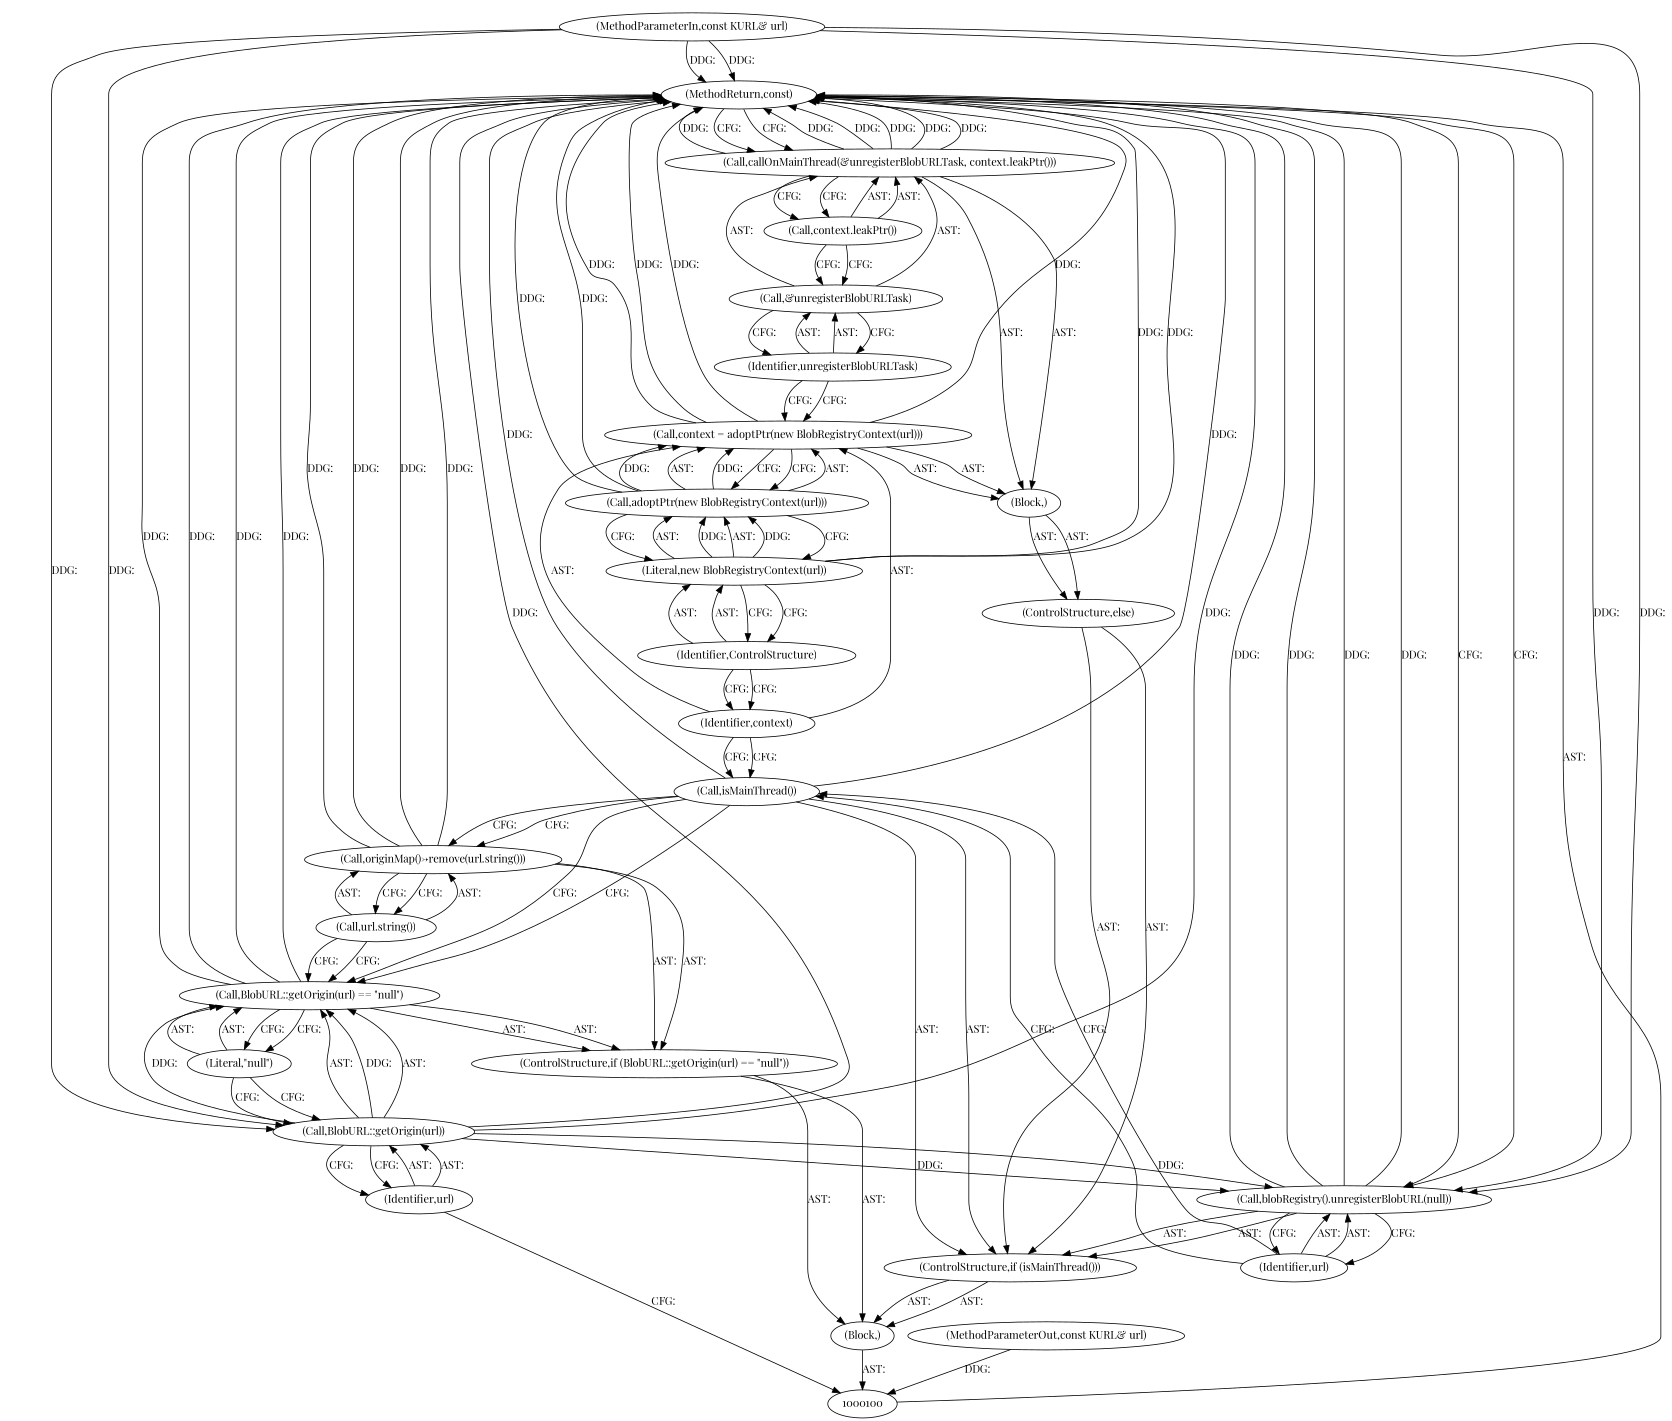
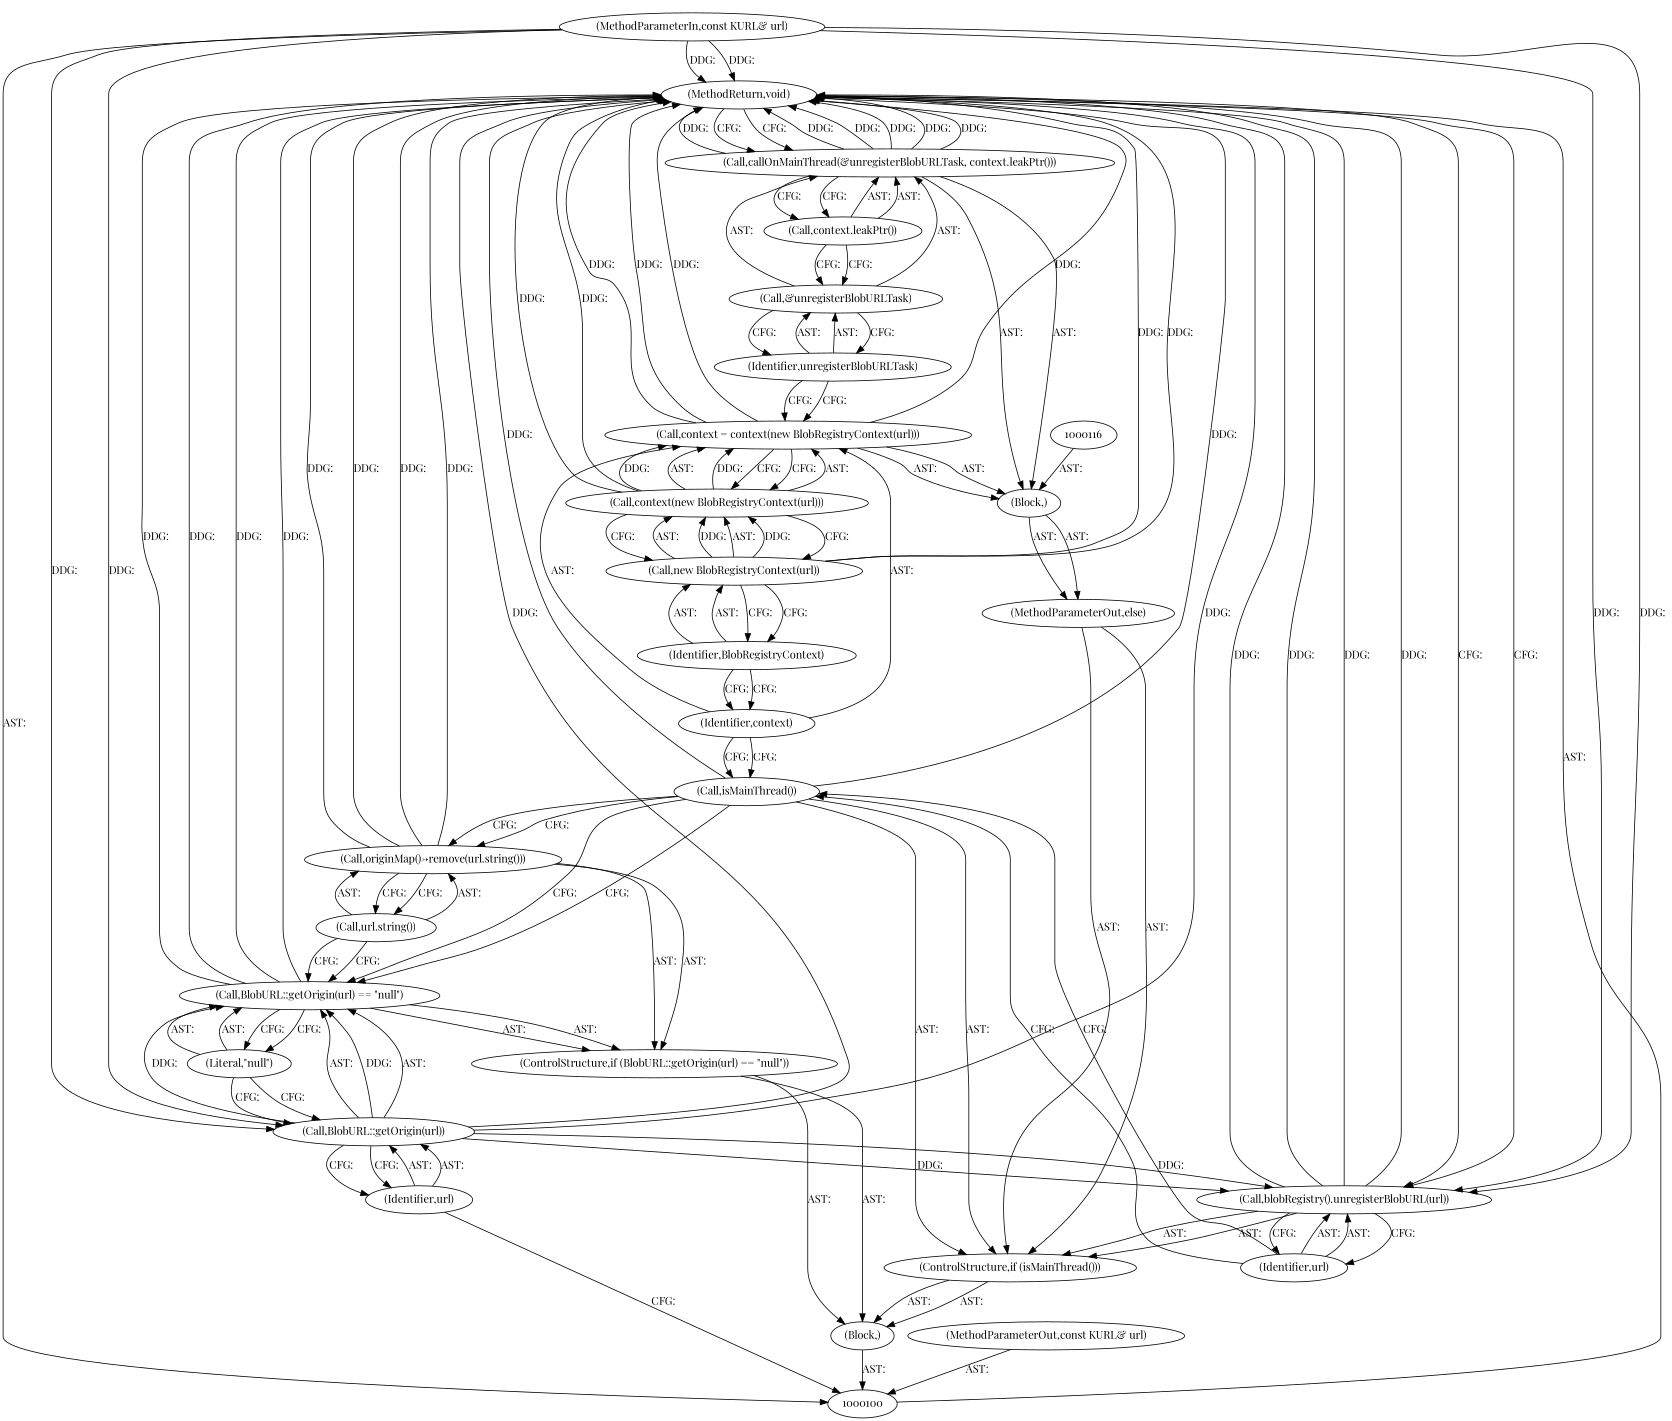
  digraph {
    fontname="Playfair Display"
    node [fontname="Playfair Display"]
    edge [fontname="Playfair Display"]
-   n1 [label="(MethodReturn,const)"]
+   n1 [label="(MethodReturn,void)"]
    n2 [label="(Call,callOnMainThread(&unregisterBlobURLTask, context.leakPtr()))"]
-   n3 [label="(Call,blobRegistry().unregisterBlobURL(null))"]
+   n3 [label="(Call,blobRegistry().unregisterBlobURL(url))"]
    n4 [label="(Call,context.leakPtr())"]
    n5 [label="(Block,)"]
    n6 [label="(ControlStructure,if (isMainThread()))"]
    n7 [label="(Identifier,url)"]
    1000100
    n9 [label="(MethodParameterIn,const KURL& url)"]
    n10 [label="(Call,BlobURL::getOrigin(url))"]
    n11 [label="(Identifier,url)"]
    n12 [label="(Call,BlobURL::getOrigin(url) == \"null\")"]
    n13 [label="(MethodParameterOut,const KURL& url)"]
    n14 [label="(Call,&unregisterBlobURLTask)"]
    n15 [label="(Identifier,unregisterBlobURLTask)"]
-   n16 [label="(Call,context = adoptPtr(new BlobRegistryContext(url)))"]
-   n17 [label="(Call,adoptPtr(new BlobRegistryContext(url)))"]
-   n18 [label="(ControlStructure,else)"]
+   n16 [label="(Call,context = context(new BlobRegistryContext(url)))"]
+   n17 [label="(Call,context(new BlobRegistryContext(url)))"]
+   n18 [label="(MethodParameterOut,else)"]
    n19 [label="(Block,)"]
    n20 [label="(Literal,\"null\")"]
    n21 [label="(ControlStructure,if (BlobURL::getOrigin(url) == \"null\"))"]
    n22 [label="(Call,url.string())"]
    n23 [label="(Call,originMap()->remove(url.string()))"]
    n24 [label="(Call,isMainThread())"]
-   n25 [label="(Literal,new BlobRegistryContext(url))"]
+   n25 [label="(Call,new BlobRegistryContext(url))"]
    n26 [label="(Identifier,context)"]
-   n27 [label="(Identifier,ControlStructure)"]
+   n27 [label="(Identifier,BlobRegistryContext)"]
+   1000116
    n1 -> n2 [label="CFG: "]
    n1 -> n2 [label="CFG: "]
    n1 -> n3 [label="CFG: "]
    n1 -> n3 [label="CFG: "]
    n2 -> n1 [label="DDG: "]
    n2 -> n1 [label="DDG: "]
    n2 -> n1 [label="DDG: "]
    n2 -> n1 [label="DDG: "]
    n2 -> n1 [label="DDG: "]
    n2 -> n1 [label="DDG: "]
    n2 -> n4 [label="CFG: "]
    n2 -> n4 [label="CFG: "]
    n2 -> n5 [label="AST: "]
    n2 -> n5 [label="AST: "]
    n3 -> n1 [label="DDG: "]
    n3 -> n1 [label="DDG: "]
    n3 -> n1 [label="DDG: "]
    n3 -> n1 [label="DDG: "]
    n3 -> n6 [label="AST: "]
    n3 -> n6 [label="AST: "]
    n3 -> n7 [label="CFG: "]
    n3 -> n7 [label="CFG: "]
    n4 -> n2 [label="AST: "]
    n4 -> n2 [label="AST: "]
    n4 -> n14 [label="CFG: "]
    n4 -> n14 [label="CFG: "]
    n5 -> n18 [label="AST: "]
    n5 -> n18 [label="AST: "]
    n6 -> n19 [label="AST: "]
    n6 -> n19 [label="AST: "]
    n7 -> n3 [label="AST: "]
    n7 -> n3 [label="AST: "]
    n7 -> n24 [label="CFG: "]
    n7 -> n24 [label="CFG: "]
    1000100 -> n1 [label="AST: "]
    n9 -> n1 [label="DDG: "]
    n9 -> n1 [label="DDG: "]
    n9 -> n3 [label="DDG: "]
    n9 -> n3 [label="DDG: "]
+   n9 -> 1000100 [label="AST: "]
    n9 -> n10 [label="DDG: "]
    n9 -> n10 [label="DDG: "]
    n10 -> n1 [label="DDG: "]
    n10 -> n1 [label="DDG: "]
    n10 -> n3 [label="DDG: "]
    n10 -> n3 [label="DDG: "]
    n10 -> n11 [label="CFG: "]
    n10 -> n11 [label="CFG: "]
    n10 -> n12 [label="AST: "]
    n10 -> n12 [label="DDG: "]
    n10 -> n12 [label="AST: "]
    n10 -> n12 [label="DDG: "]
    n11 -> 1000100 [label="CFG: "]
    n11 -> n10 [label="AST: "]
    n11 -> n10 [label="AST: "]
    n12 -> n1 [label="DDG: "]
    n12 -> n1 [label="DDG: "]
    n12 -> n1 [label="DDG: "]
    n12 -> n1 [label="DDG: "]
    n12 -> n20 [label="CFG: "]
    n12 -> n20 [label="CFG: "]
    n12 -> n21 [label="AST: "]
    n12 -> n21 [label="AST: "]
-   n13 -> 1000100 [label="DDG: "]
+   n13 -> 1000100 [label="AST: "]
    n14 -> n2 [label="AST: "]
    n14 -> n2 [label="AST: "]
    n14 -> n15 [label="CFG: "]
    n14 -> n15 [label="CFG: "]
    n15 -> n14 [label="AST: "]
    n15 -> n14 [label="AST: "]
    n15 -> n16 [label="CFG: "]
    n15 -> n16 [label="CFG: "]
    n16 -> n1 [label="DDG: "]
    n16 -> n1 [label="DDG: "]
    n16 -> n1 [label="DDG: "]
    n16 -> n1 [label="DDG: "]
    n16 -> n5 [label="AST: "]
    n16 -> n5 [label="AST: "]
    n16 -> n17 [label="CFG: "]
    n16 -> n17 [label="CFG: "]
    n17 -> n1 [label="DDG: "]
    n17 -> n1 [label="DDG: "]
    n17 -> n16 [label="AST: "]
    n17 -> n16 [label="DDG: "]
    n17 -> n16 [label="AST: "]
    n17 -> n16 [label="DDG: "]
    n17 -> n25 [label="CFG: "]
    n17 -> n25 [label="CFG: "]
    n18 -> n6 [label="AST: "]
    n18 -> n6 [label="AST: "]
    n19 -> 1000100 [label="AST: "]
    n20 -> n10 [label="CFG: "]
    n20 -> n10 [label="CFG: "]
    n20 -> n12 [label="AST: "]
    n20 -> n12 [label="AST: "]
    n21 -> n19 [label="AST: "]
    n21 -> n19 [label="AST: "]
    n22 -> n12 [label="CFG: "]
    n22 -> n12 [label="CFG: "]
    n22 -> n23 [label="AST: "]
    n22 -> n23 [label="AST: "]
    n23 -> n1 [label="DDG: "]
    n23 -> n1 [label="DDG: "]
    n23 -> n1 [label="DDG: "]
    n23 -> n1 [label="DDG: "]
    n23 -> n21 [label="AST: "]
    n23 -> n21 [label="AST: "]
    n23 -> n22 [label="CFG: "]
    n23 -> n22 [label="CFG: "]
    n24 -> n1 [label="DDG: "]
    n24 -> n1 [label="DDG: "]
    n24 -> n6 [label="AST: "]
    n24 -> n6 [label="AST: "]
    n24 -> n12 [label="CFG: "]
    n24 -> n12 [label="CFG: "]
    n24 -> n23 [label="CFG: "]
    n24 -> n23 [label="CFG: "]
    n25 -> n1 [label="DDG: "]
    n25 -> n1 [label="DDG: "]
    n25 -> n17 [label="AST: "]
    n25 -> n17 [label="DDG: "]
    n25 -> n17 [label="AST: "]
    n25 -> n17 [label="DDG: "]
    n25 -> n27 [label="CFG: "]
    n25 -> n27 [label="CFG: "]
    n26 -> n16 [label="AST: "]
    n26 -> n16 [label="AST: "]
    n26 -> n24 [label="CFG: "]
    n26 -> n24 [label="CFG: "]
    n27 -> n25 [label="AST: "]
    n27 -> n25 [label="AST: "]
    n27 -> n26 [label="CFG: "]
    n27 -> n26 [label="CFG: "]
+   1000116 -> n5 [label="AST: "]
  }
